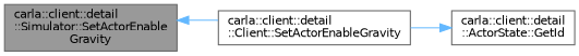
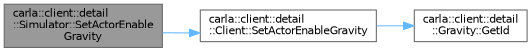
  digraph {
    rankdir=LR
    node [color=grey40 fillcolor=white fontname=Helvetica fontsize=10 shape=box style=filled]
    edge [color=steelblue1 fontname=Helvetica fontsize=10 labelfontname=Helvetica labelfontsize=10 style=solid]
    n1 [color=gray40 fillcolor=grey60 fontcolor=black height=0.2 label="carla::client::detail\l::Simulator::SetActorEnable\lGravity" width=0.4]
    n2 [height=0.2 label="carla::client::detail\l::Client::SetActorEnableGravity" width=0.4]
-   n3 [height=0.2 label="carla::client::detail\l::ActorState::GetId" width=0.4]
-   n2 -> n1
+   n3 [height=0.2 label="carla::client::detail\l::Gravity::GetId" width=0.4]
+   n1 -> n2
    n2 -> n3
  }
